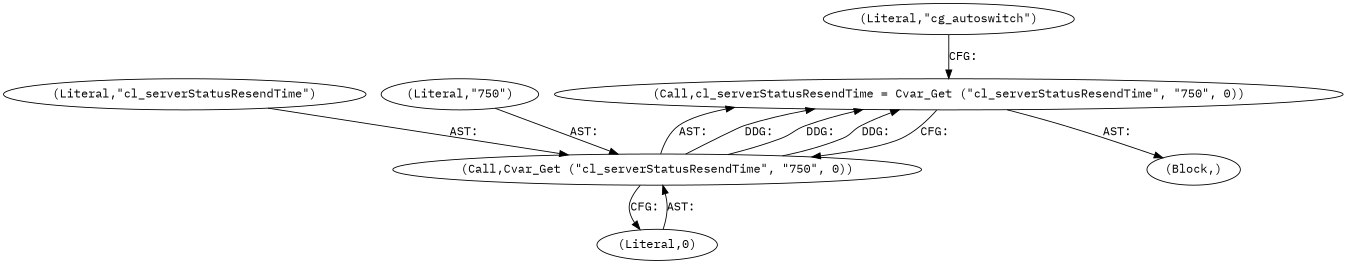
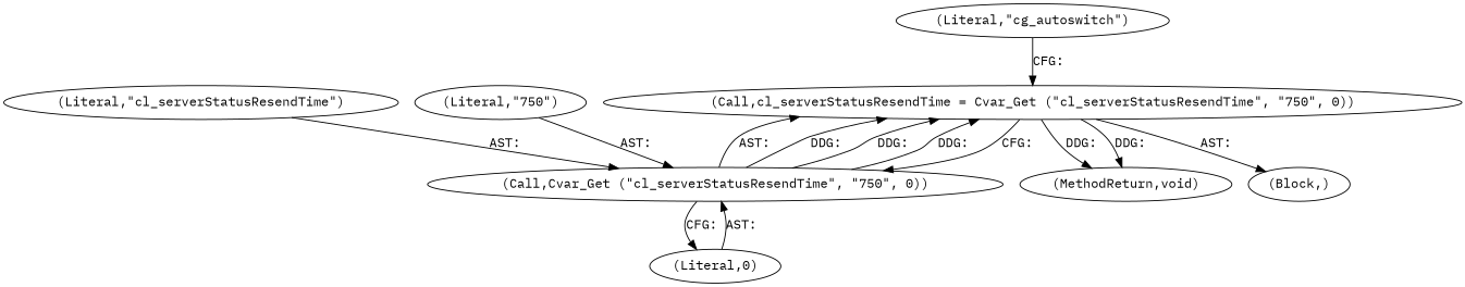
  digraph {
    fontname="IBM Plex Mono"
    node [fontname="IBM Plex Mono"]
    edge [fontname="IBM Plex Mono"]
    n1 [label="(Call,cl_serverStatusResendTime = Cvar_Get (\"cl_serverStatusResendTime\", \"750\", 0))"]
    n2 [label="(Call,Cvar_Get (\"cl_serverStatusResendTime\", \"750\", 0))"]
    n3 [label="(Block,)"]
+   n4 [label="(MethodReturn,void)"]
    n5 [label="(Literal,0)"]
    n6 [label="(Literal,\"cl_serverStatusResendTime\")"]
    n7 [label="(Literal,\"cg_autoswitch\")"]
    n8 [label="(Literal,\"750\")"]
    n1 -> n2 [label="CFG: "]
    n1 -> n3 [label="AST: "]
+   n1 -> n4 [label="DDG: "]
+   n1 -> n4 [label="DDG: "]
    n2 -> n1 [label="AST: "]
    n2 -> n1 [label="DDG: "]
    n2 -> n1 [label="DDG: "]
    n2 -> n1 [label="DDG: "]
    n2 -> n5 [label="CFG: "]
    n5 -> n2 [label="AST: "]
    n6 -> n2 [label="AST: "]
    n7 -> n1 [label="CFG: "]
    n8 -> n2 [label="AST: "]
  }
